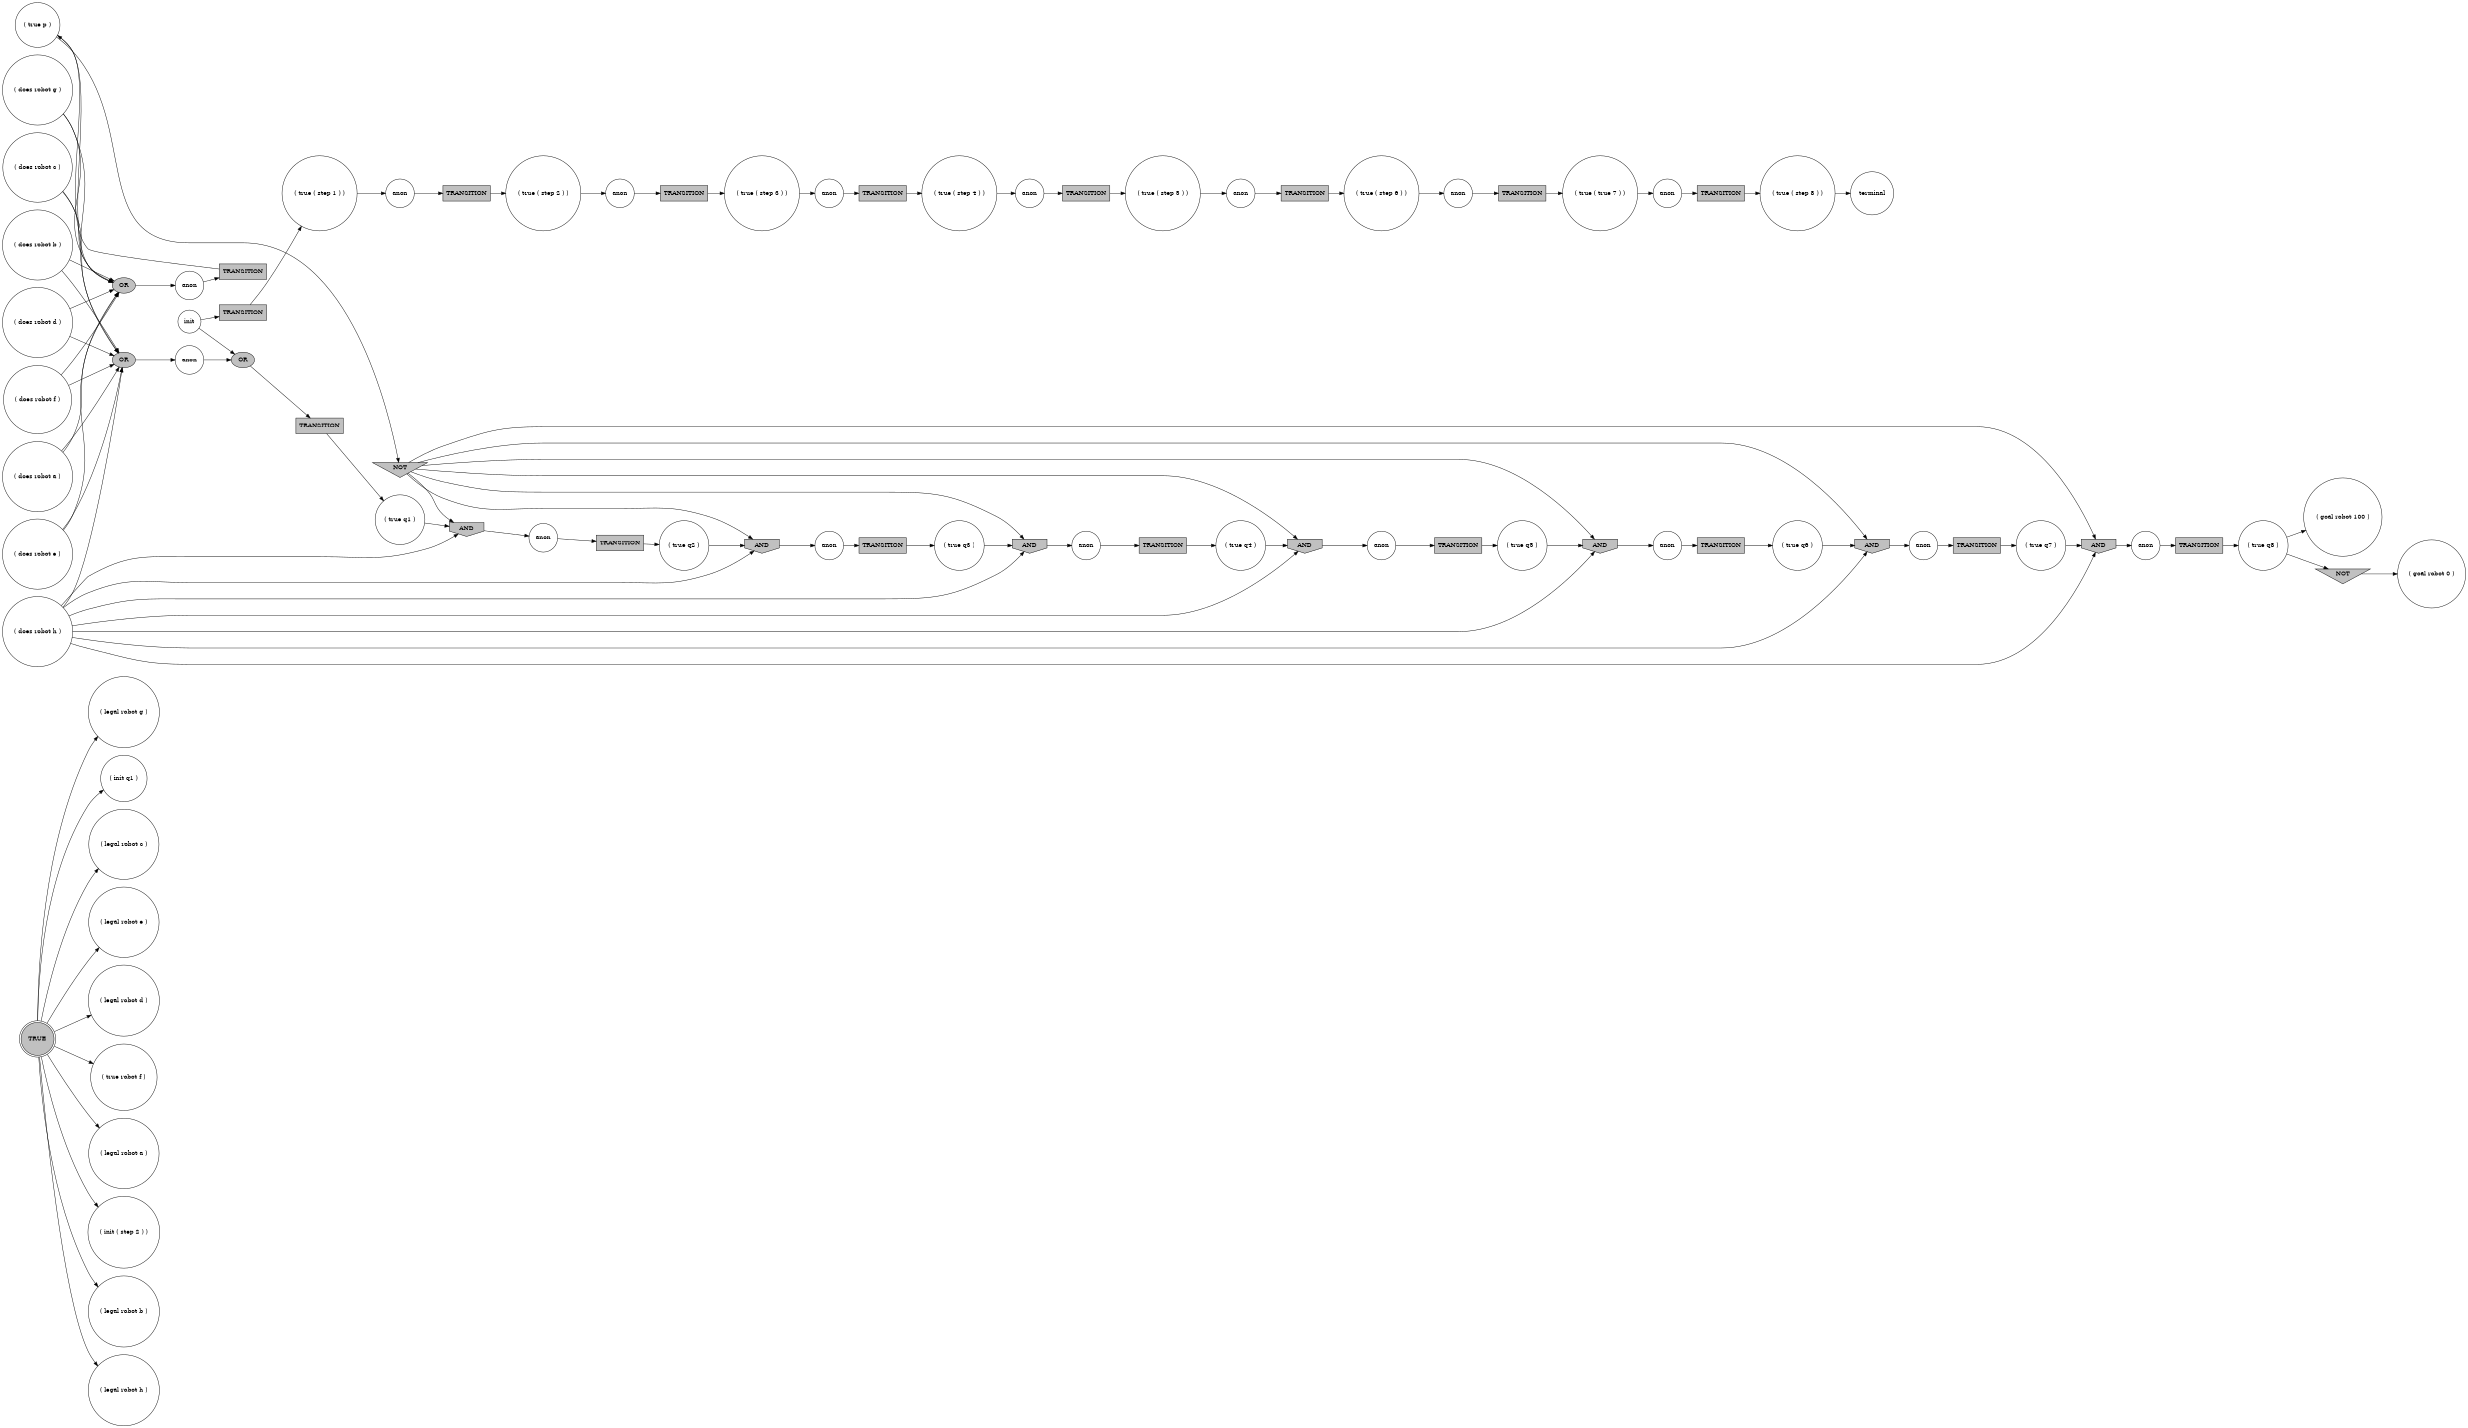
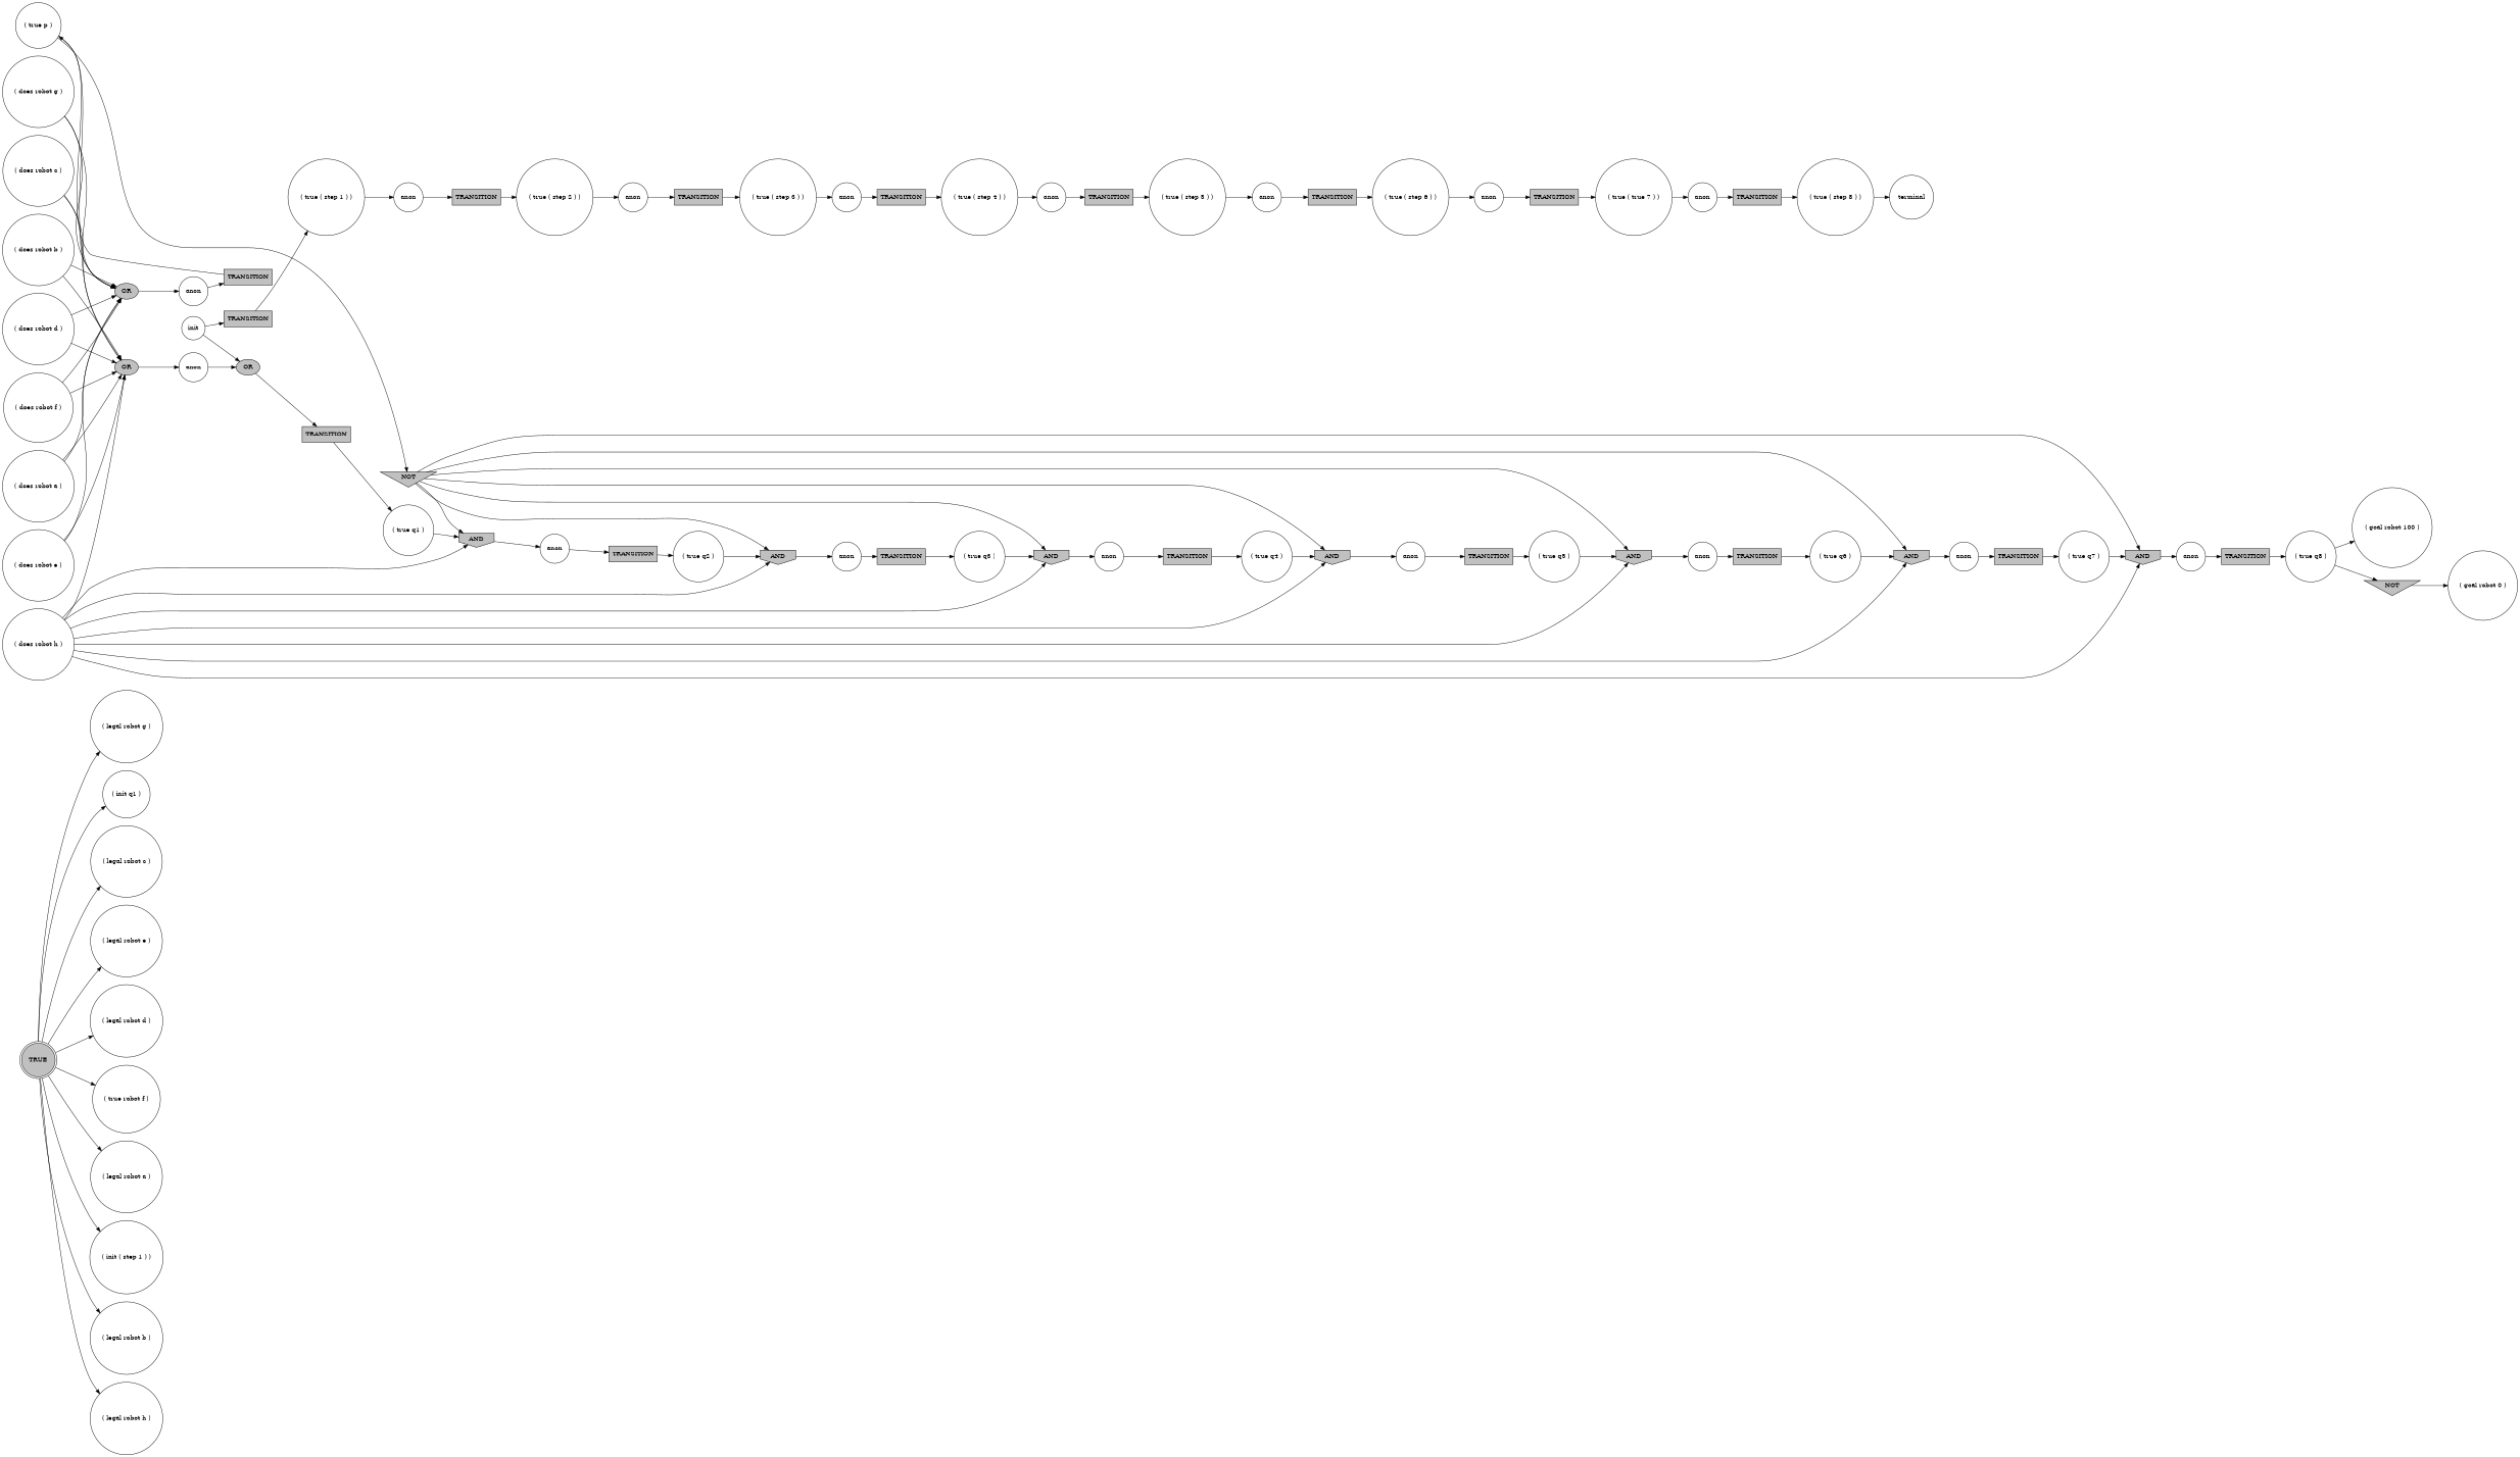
  digraph {
    rankdir=LR
    node [fillcolor=white shape=circle style=filled]
    n1 [label="( legal robot g )"]
    n2 [label=terminal]
    n3 [label="( init q1 )"]
    n4 [label="( true ( step 4 ) )"]
    n5 [label=anon]
    n6 [fillcolor=grey label=TRANSITION shape=box]
    n7 [label="( true ( step 5 ) )"]
    n8 [label="( does robot e )"]
    n9 [fillcolor=grey label=OR shape=ellipse]
    n10 [fillcolor=grey label=OR shape=ellipse]
    n11 [label=anon]
    n12 [label=anon]
    n13 [fillcolor=grey label=OR shape=ellipse]
    n14 [fillcolor=grey label=TRANSITION shape=box]
    n15 [label="( does robot g )"]
    n16 [label=anon]
    n17 [fillcolor=grey label=TRANSITION shape=box]
    n18 [label="( true ( step 2 ) )"]
    n19 [label=anon]
    n20 [label="( does robot c )"]
    n21 [label="( true q6 )"]
    n22 [fillcolor=grey label=AND shape=invhouse]
    n23 [label=anon]
    n24 [fillcolor=grey label=TRANSITION shape=box]
    n25 [label="( true p )"]
    n26 [label=init]
    n27 [fillcolor=grey label=TRANSITION shape=box]
    n28 [fillcolor=grey label=TRANSITION shape=box]
    n29 [label="( true ( step 1 ) )"]
    n30 [label="( true q1 )"]
    n31 [fillcolor=grey label=AND shape=invhouse]
    n32 [label=anon]
    n33 [fillcolor=grey label=TRANSITION shape=box]
    n34 [label="( true q5 )"]
    n35 [fillcolor=grey label=NOT shape=invtriangle]
    n36 [fillcolor=grey label=AND shape=invhouse]
    n37 [fillcolor=grey label=AND shape=invhouse]
    n38 [fillcolor=grey label=AND shape=invhouse]
    n39 [fillcolor=grey label=AND shape=invhouse]
    n40 [fillcolor=grey label=AND shape=invhouse]
    n41 [fillcolor=grey label=TRUE shape=doublecircle]
    n42 [label="( legal robot c )"]
    n43 [label="( legal robot e )"]
    n44 [label="( legal robot d )"]
    n45 [label="( true robot f )"]
    n46 [label="( legal robot a )"]
-   n47 [label="( init ( step 2 ) )"]
+   n47 [label="( init ( step 1 ) )"]
    n48 [label="( legal robot b )"]
    n49 [label="( legal robot h )"]
    n50 [label="( true ( step 6 ) )"]
    n51 [label=anon]
    n52 [fillcolor=grey label=TRANSITION shape=box]
    n53 [label="( true ( true 7 ) )"]
    n54 [fillcolor=grey label=TRANSITION shape=box]
    n55 [label="( true ( step 3 ) )"]
    n56 [label=anon]
    n57 [label="( true q7 )"]
    n58 [label=anon]
    n59 [label=anon]
    n60 [fillcolor=grey label=TRANSITION shape=box]
    n61 [label="( true q4 )"]
    n62 [label="( goal robot 0 )"]
    n63 [label=anon]
    n64 [fillcolor=grey label=TRANSITION shape=box]
    n65 [label=anon]
    n66 [fillcolor=grey label=TRANSITION shape=box]
    n67 [label="( true ( step 8 ) )"]
    n68 [label=anon]
    n69 [fillcolor=grey label=TRANSITION shape=box]
    n70 [fillcolor=grey label=TRANSITION shape=box]
    n71 [label="( true q3 )"]
    n72 [fillcolor=grey label=TRANSITION shape=box]
    n73 [fillcolor=grey label=TRANSITION shape=box]
    n74 [label="( true q8 )"]
    n75 [label="( goal robot 100 )"]
    n76 [fillcolor=grey label=NOT shape=invtriangle]
    n77 [fillcolor=grey label=TRANSITION shape=box]
    n78 [label=anon]
    n79 [label="( does robot b )"]
    n80 [label="( true q2 )"]
    n81 [label=anon]
    n82 [label="( does robot h )"]
    n83 [label="( does robot d )"]
    n84 [label="( does robot f )"]
    n85 [label="( does robot a )"]
    n4 -> n5
    n5 -> n6
    n6 -> n7
    n7 -> n68
    n8 -> n9
    n8 -> n10
    n9 -> n11
    n10 -> n12
    n11 -> n13
    n12 -> n14
    n13 -> n28
    n14 -> n25
    n15 -> n9
    n15 -> n10
    n16 -> n17
    n17 -> n18
    n18 -> n19
    n19 -> n54
    n20 -> n9
    n20 -> n10
    n21 -> n22
    n22 -> n23
    n23 -> n24
    n24 -> n57
    n25 -> n10
    n25 -> n35
    n26 -> n13
    n26 -> n27
    n27 -> n29
    n28 -> n30
    n29 -> n16
    n30 -> n37
    n31 -> n32
    n32 -> n33
    n33 -> n34
    n34 -> n36
    n35 -> n22
    n35 -> n31
    n35 -> n36
    n35 -> n37
    n35 -> n38
    n35 -> n39
    n35 -> n40
    n36 -> n58
    n37 -> n63
    n38 -> n59
    n39 -> n78
    n40 -> n81
    n41 -> n1
    n41 -> n3
    n41 -> n42
    n41 -> n43
    n41 -> n44
    n41 -> n45
    n41 -> n46
    n41 -> n47
    n41 -> n48
    n41 -> n49
    n50 -> n51
    n51 -> n52
    n52 -> n53
    n53 -> n65
    n54 -> n55
    n55 -> n56
    n56 -> n77
    n57 -> n39
    n58 -> n72
    n59 -> n60
    n60 -> n61
    n61 -> n31
    n63 -> n64
    n64 -> n80
    n65 -> n66
    n66 -> n67
    n67 -> n2
    n68 -> n69
    n69 -> n50
    n70 -> n71
    n71 -> n38
    n72 -> n21
    n73 -> n74
    n74 -> n75
    n74 -> n76
    n76 -> n62
    n77 -> n4
    n78 -> n73
    n79 -> n9
    n79 -> n10
    n80 -> n40
    n81 -> n70
    n82 -> n9
    n82 -> n22
    n82 -> n31
    n82 -> n36
    n82 -> n37
    n82 -> n38
    n82 -> n39
    n82 -> n40
    n83 -> n9
    n83 -> n10
    n84 -> n9
    n84 -> n10
    n85 -> n9
    n85 -> n10
  }
